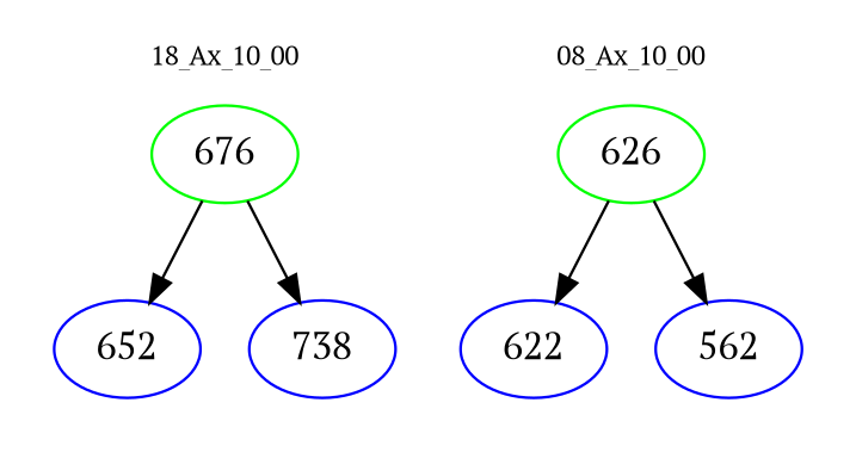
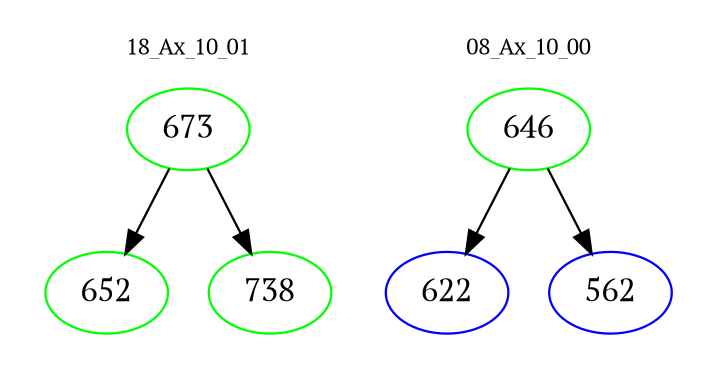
  digraph {
    fontname="PT Serif"
    node [color=green fontname="PT Serif"]
    edge [color=black fontname="PT Serif"]
-   n1 [label=676]
-   n2 [color=blue label=652]
-   n3 [color=blue label=738]
-   n4 [label=626]
+   n1 [label=673]
+   n2 [label=652]
+   n3 [label=738]
+   n4 [label=646]
    n5 [color=blue label=622]
    n6 [color=blue label=562]
    subgraph cluster_1 {
      color=white
      fontsize=10
-     label="18_Ax_10_00"
+     label="18_Ax_10_01"
      n1
      n2
      n3
    }
    subgraph cluster_2 {
      color=white
      fontsize=10
      label="08_Ax_10_00"
      n4
      n5
      n6
    }
    n1 -> n2
    n1 -> n3
    n4 -> n5
    n4 -> n6
  }
